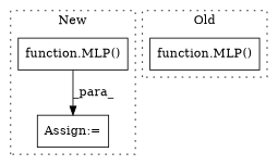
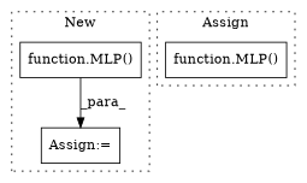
  digraph {
    node [a=75 shape=box]
    n1 [l="17,10" label="function.MLP()" s="3103,3199"]
    n2 [a=68 l=3 label="Assign:=" s=3100]
    n3 [l="4,1" label="function.MLP()" s="2005,2050"]
    subgraph cluster_1 {
      label=New
      style=dotted
      n1
      n2
    }
    subgraph cluster_2 {
-     label=Old
+     label=Assign
      style=dotted
      n3
    }
    n1 -> n2 [label=_para_]
  }
